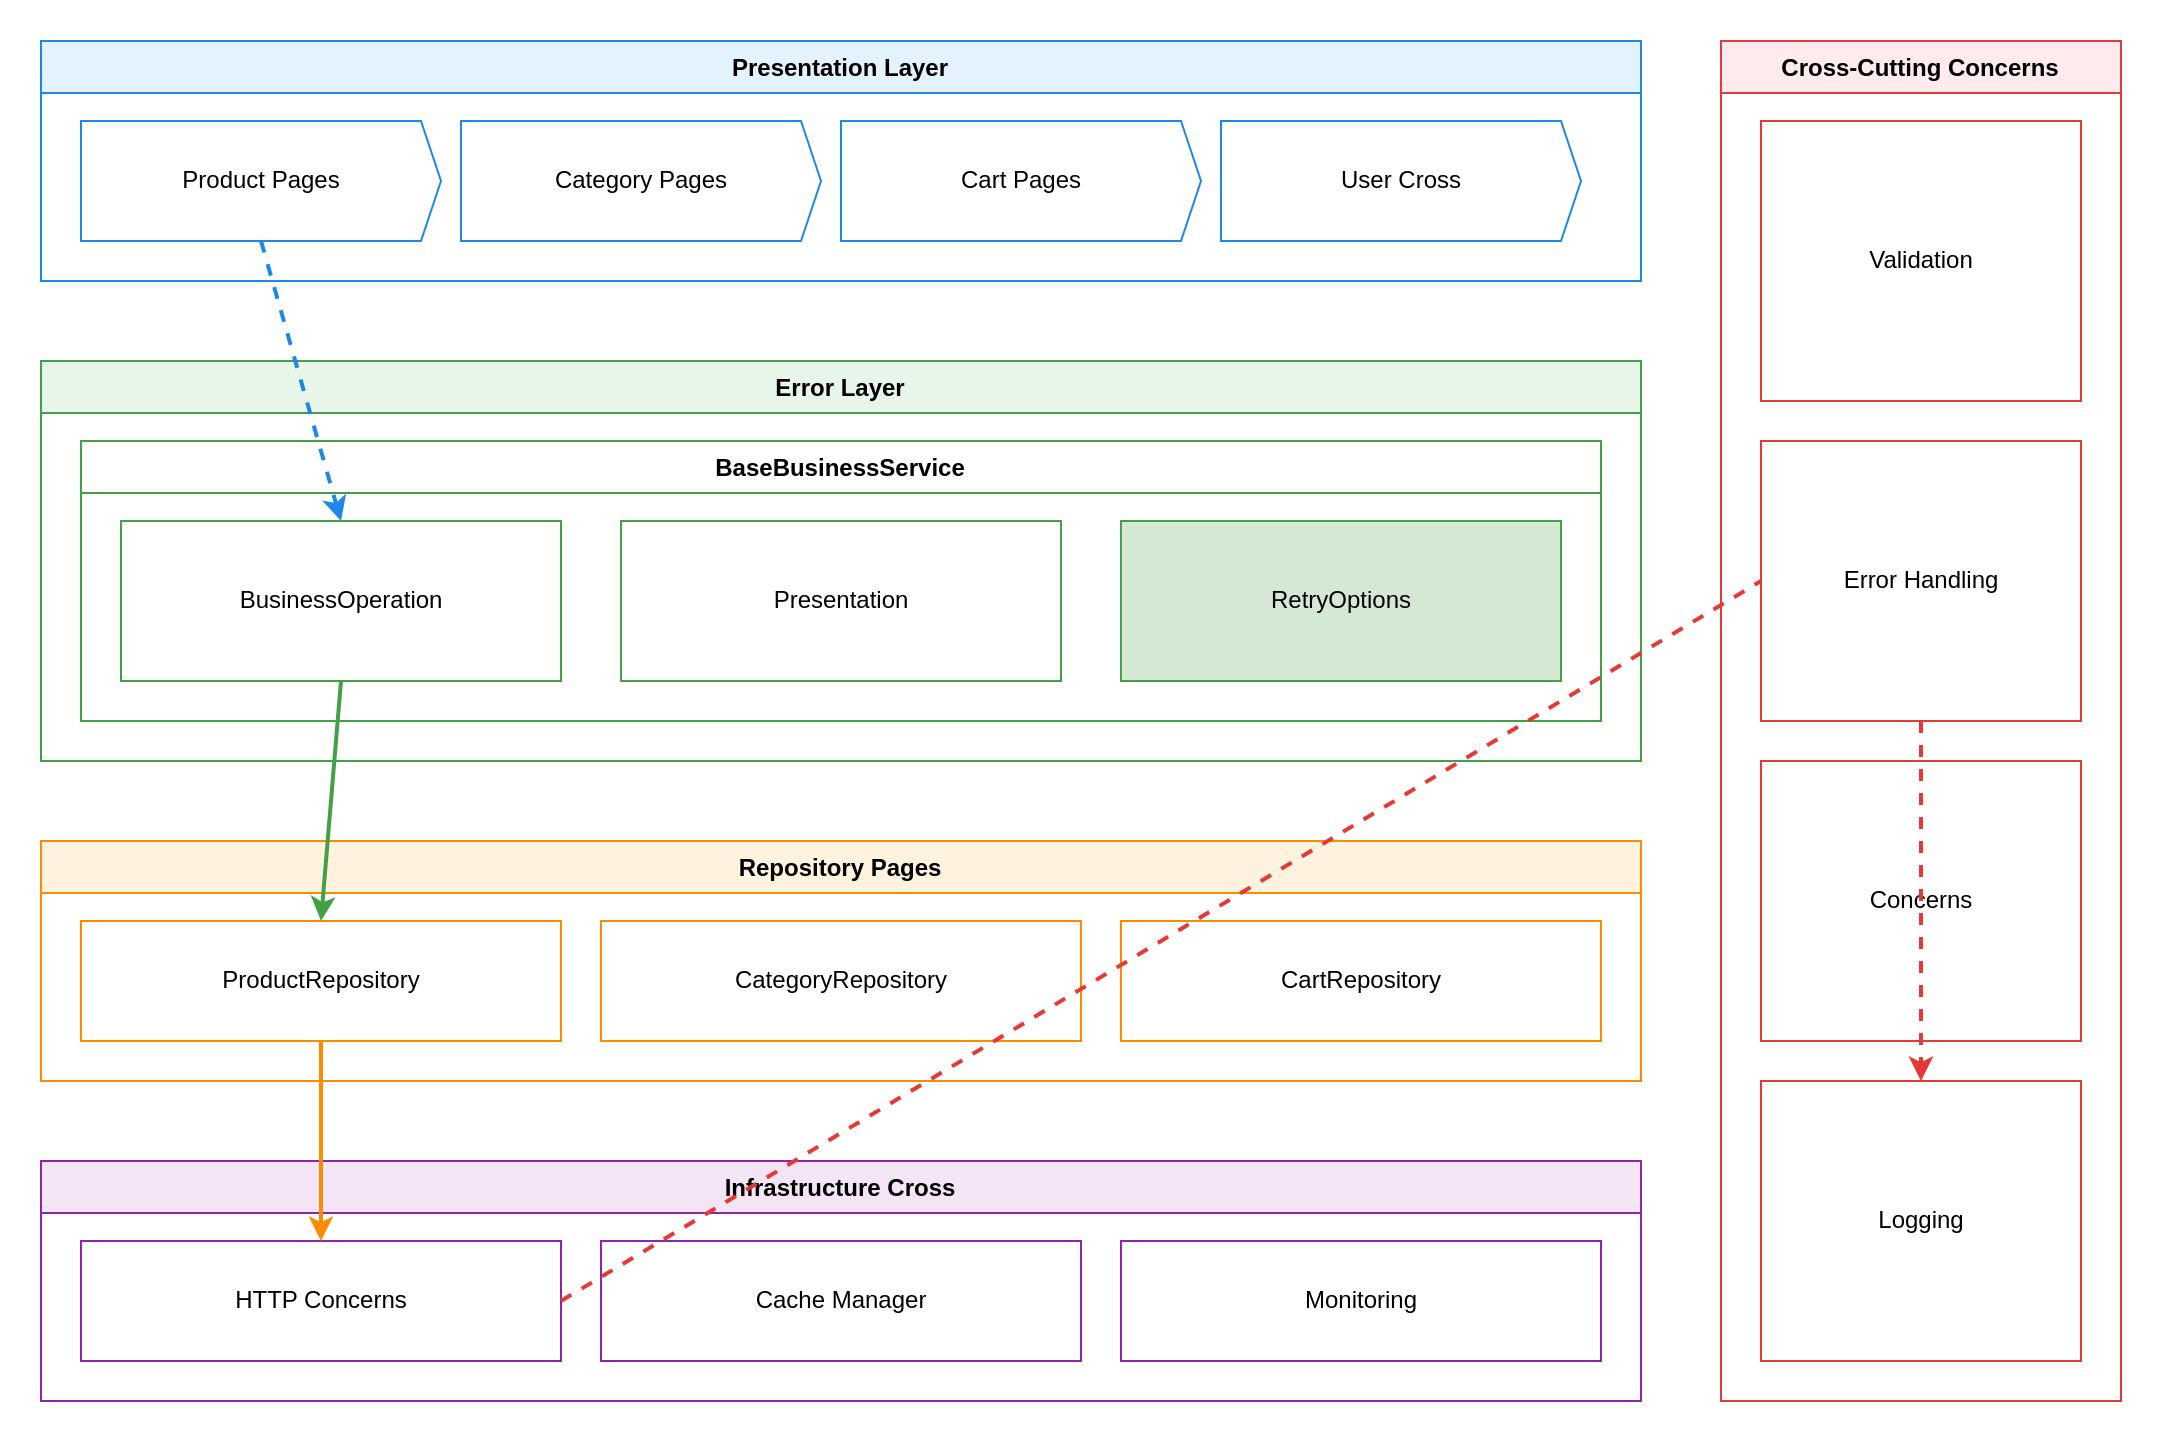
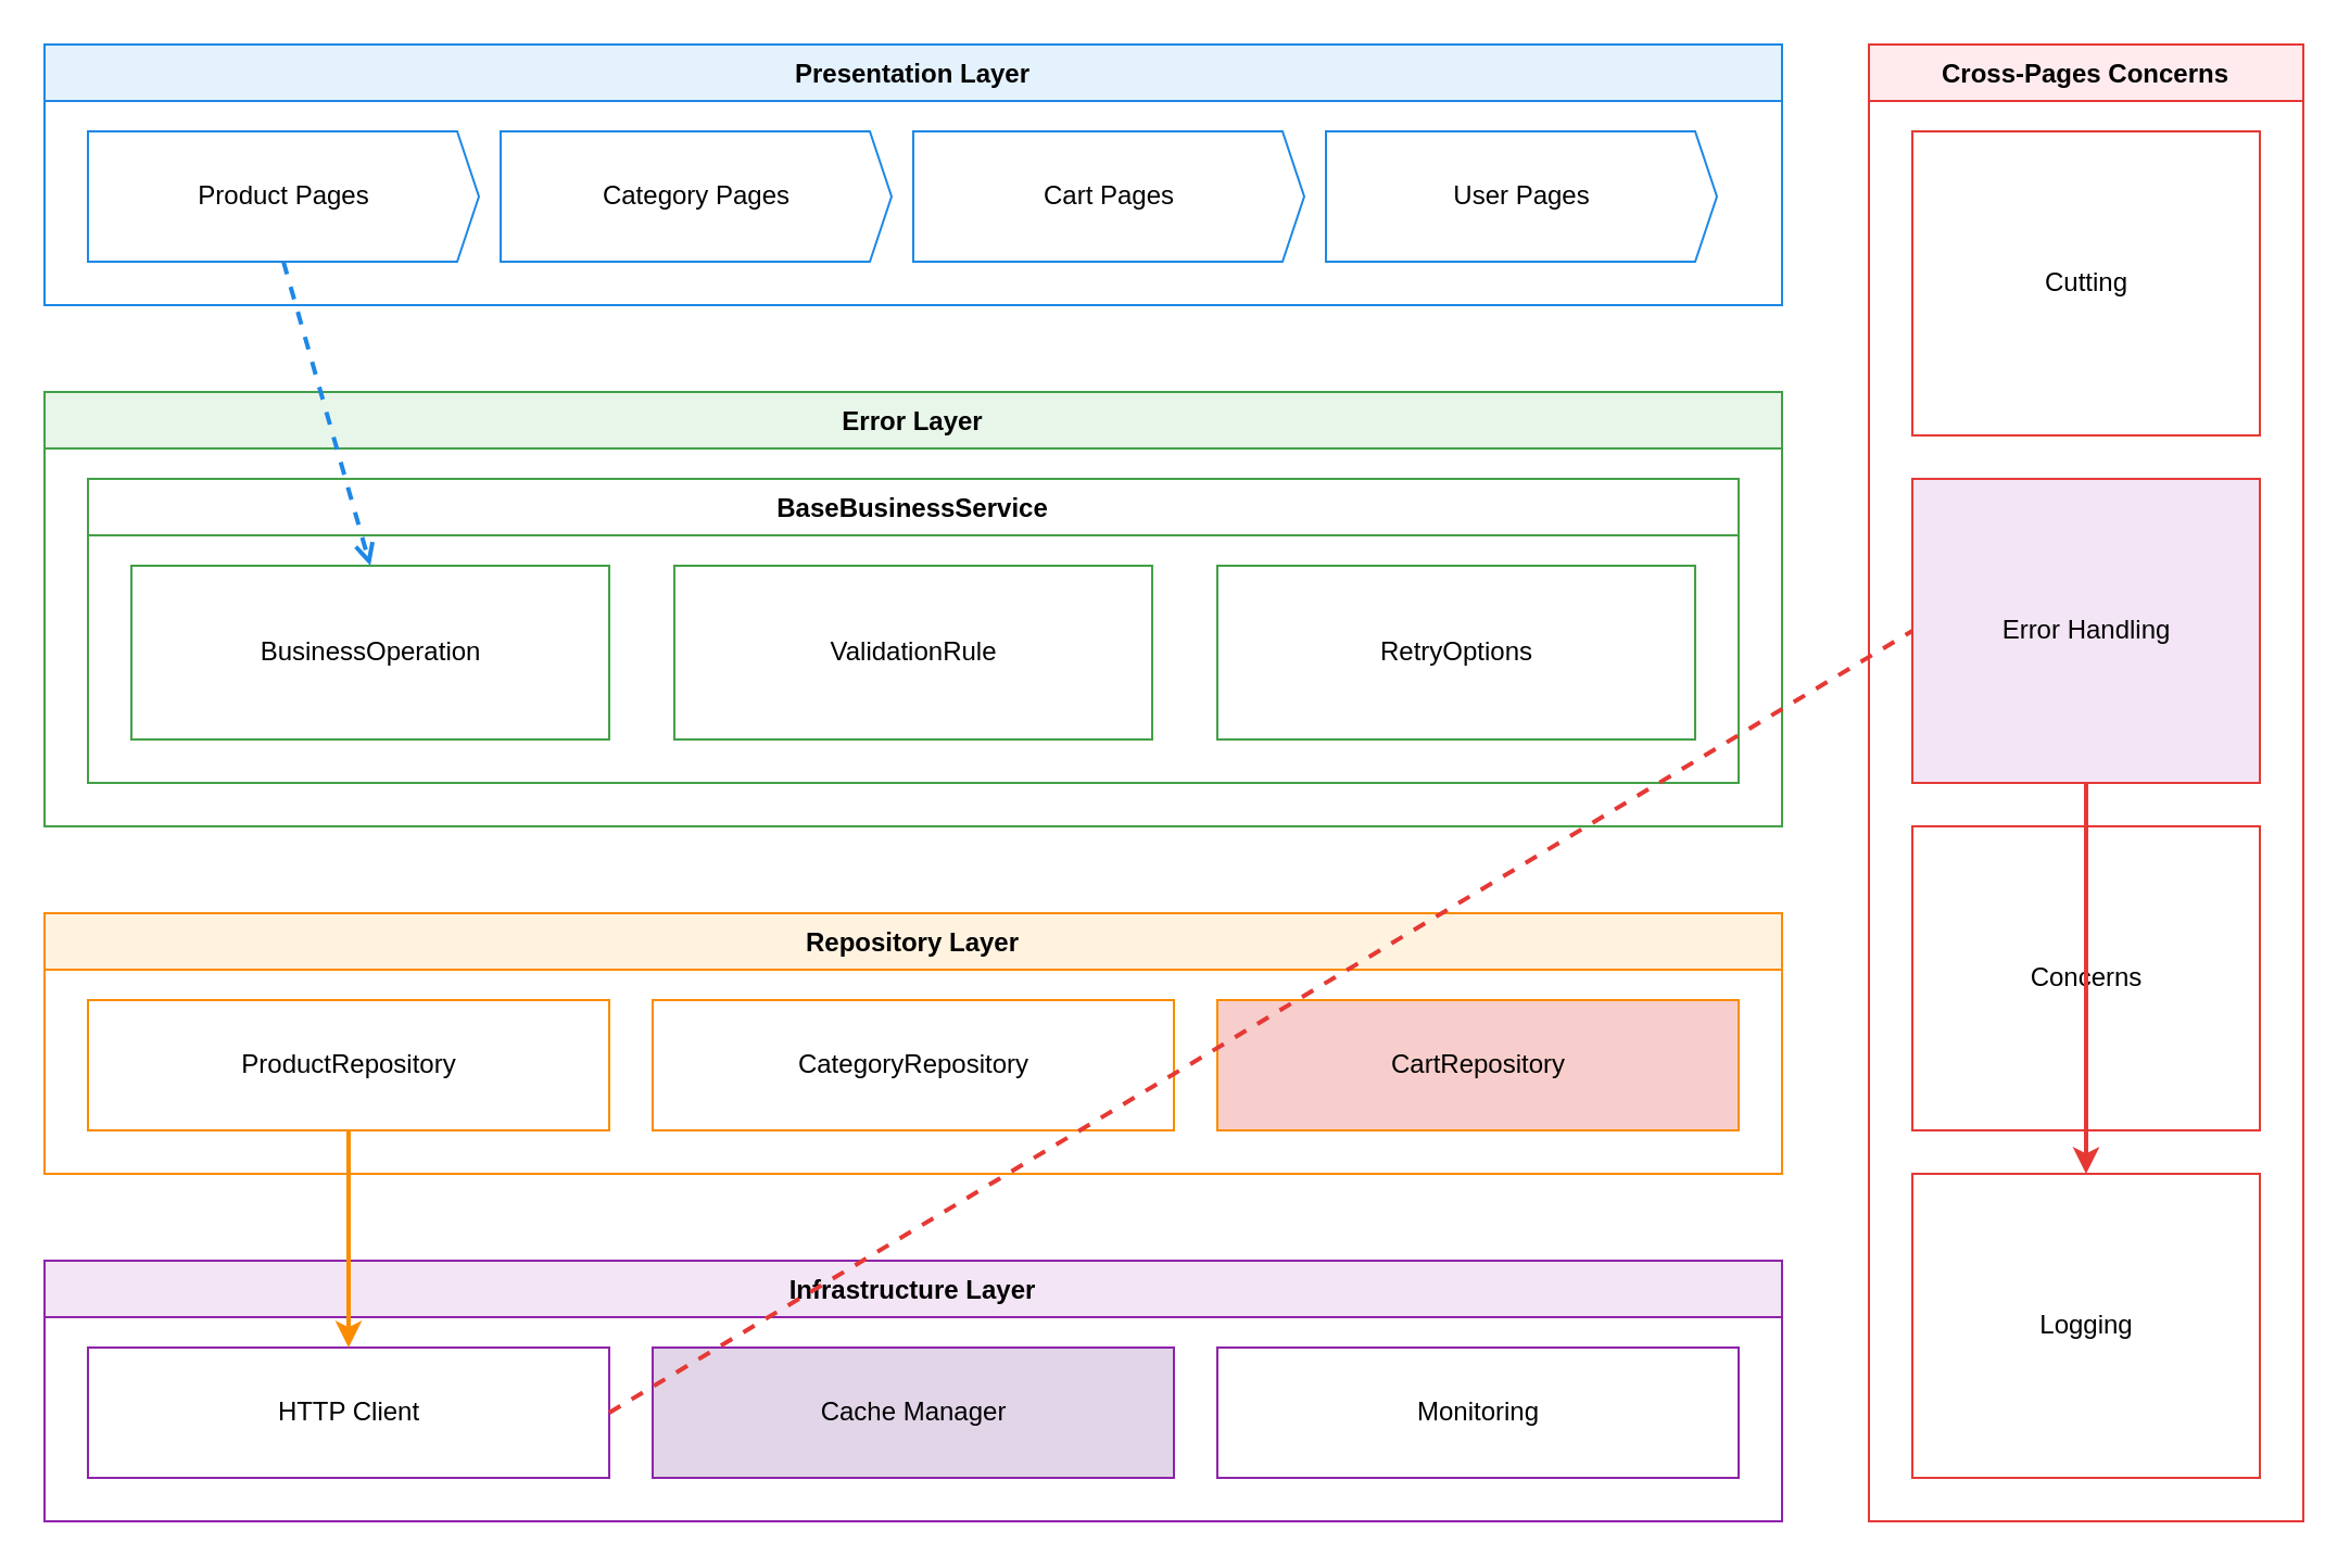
  <mxCell id="0" />
  <mxCell id="1" parent="0" />
  <mxCell id="2" value="Presentation Layer" style="swimlane;fontStyle=1;align=center;verticalAlign=top;childLayout=stackLayout;horizontal=1;startSize=26;horizontalStack=0;resizeParent=1;resizeParentMax=0;resizeLast=0;collapsible=1;marginBottom=0;fillColor=#E3F2FD;strokeColor=#1E88E5;" parent="1" vertex="1"><mxGeometry x="20" y="20" width="800" height="120" as="geometry" /></mxCell>
  <mxCell id="3" value="Product Pages" style="html=1;shadow=0;dashed=0;align=center;verticalAlign=middle;shape=mxgraph.arrows2.arrow;dy=0;dx=10;notch=0;fillColor=#FFFFFF;strokeColor=#1E88E5;" parent="2" vertex="1"><mxGeometry x="20" y="40" width="180" height="60" as="geometry" /></mxCell>
  <mxCell id="4" value="Category Pages" style="html=1;shadow=0;dashed=0;align=center;verticalAlign=middle;shape=mxgraph.arrows2.arrow;dy=0;dx=10;notch=0;fillColor=#FFFFFF;strokeColor=#1E88E5;" parent="2" vertex="1"><mxGeometry x="210" y="40" width="180" height="60" as="geometry" /></mxCell>
  <mxCell id="5" value="Cart Pages" style="html=1;shadow=0;dashed=0;align=center;verticalAlign=middle;shape=mxgraph.arrows2.arrow;dy=0;dx=10;notch=0;fillColor=#FFFFFF;strokeColor=#1E88E5;" parent="2" vertex="1"><mxGeometry x="400" y="40" width="180" height="60" as="geometry" /></mxCell>
- <mxCell id="6" value="User Cross" style="html=1;shadow=0;dashed=0;align=center;verticalAlign=middle;shape=mxgraph.arrows2.arrow;dy=0;dx=10;notch=0;fillColor=#FFFFFF;strokeColor=#1E88E5;" parent="2" vertex="1"><mxGeometry x="590" y="40" width="180" height="60" as="geometry" /></mxCell>
+ <mxCell id="6" value="User Pages" style="html=1;shadow=0;dashed=0;align=center;verticalAlign=middle;shape=mxgraph.arrows2.arrow;dy=0;dx=10;notch=0;fillColor=#FFFFFF;strokeColor=#1E88E5;" parent="2" vertex="1"><mxGeometry x="590" y="40" width="180" height="60" as="geometry" /></mxCell>
  <mxCell id="7" value="Error Layer" style="swimlane;fontStyle=1;align=center;verticalAlign=top;childLayout=stackLayout;horizontal=1;startSize=26;horizontalStack=0;resizeParent=1;resizeParentMax=0;resizeLast=0;collapsible=1;marginBottom=0;fillColor=#E8F5E9;strokeColor=#43A047;" parent="1" vertex="1"><mxGeometry x="20" y="180" width="800" height="200" as="geometry" /></mxCell>
  <mxCell id="8" value="BaseBusinessService" style="swimlane;fontStyle=1;align=center;verticalAlign=top;childLayout=stackLayout;horizontal=1;startSize=26;horizontalStack=0;resizeParent=1;resizeParentMax=0;resizeLast=0;collapsible=1;marginBottom=0;fillColor=#FFFFFF;strokeColor=#43A047;" parent="7" vertex="1"><mxGeometry x="20" y="40" width="760" height="140" as="geometry" /></mxCell>
  <mxCell id="9" value="BusinessOperation" style="html=1;fillColor=#FFFFFF;strokeColor=#43A047;" parent="8" vertex="1"><mxGeometry x="20" y="40" width="220" height="80" as="geometry" /></mxCell>
- <mxCell id="10" value="Presentation" style="html=1;fillColor=#FFFFFF;strokeColor=#43A047;" parent="8" vertex="1"><mxGeometry x="270" y="40" width="220" height="80" as="geometry" /></mxCell>
- <mxCell id="11" value="RetryOptions" style="html=1;fillColor=#d5e8d4;strokeColor=#43A047;" parent="8" vertex="1"><mxGeometry x="520" y="40" width="220" height="80" as="geometry" /></mxCell>
- <mxCell id="12" value="Repository Pages" style="swimlane;fontStyle=1;align=center;verticalAlign=top;childLayout=stackLayout;horizontal=1;startSize=26;horizontalStack=0;resizeParent=1;resizeParentMax=0;resizeLast=0;collapsible=1;marginBottom=0;fillColor=#FFF3E0;strokeColor=#FB8C00;" parent="1" vertex="1"><mxGeometry x="20" y="420" width="800" height="120" as="geometry" /></mxCell>
+ <mxCell id="10" value="ValidationRule" style="html=1;fillColor=#FFFFFF;strokeColor=#43A047;" parent="8" vertex="1"><mxGeometry x="270" y="40" width="220" height="80" as="geometry" /></mxCell>
+ <mxCell id="11" value="RetryOptions" style="html=1;fillColor=#FFFFFF;strokeColor=#43A047;" parent="8" vertex="1"><mxGeometry x="520" y="40" width="220" height="80" as="geometry" /></mxCell>
+ <mxCell id="12" value="Repository Layer" style="swimlane;fontStyle=1;align=center;verticalAlign=top;childLayout=stackLayout;horizontal=1;startSize=26;horizontalStack=0;resizeParent=1;resizeParentMax=0;resizeLast=0;collapsible=1;marginBottom=0;fillColor=#FFF3E0;strokeColor=#FB8C00;" parent="1" vertex="1"><mxGeometry x="20" y="420" width="800" height="120" as="geometry" /></mxCell>
  <mxCell id="13" value="ProductRepository" style="html=1;fillColor=#FFFFFF;strokeColor=#FB8C00;" parent="12" vertex="1"><mxGeometry x="20" y="40" width="240" height="60" as="geometry" /></mxCell>
  <mxCell id="14" value="CategoryRepository" style="html=1;fillColor=#FFFFFF;strokeColor=#FB8C00;" parent="12" vertex="1"><mxGeometry x="280" y="40" width="240" height="60" as="geometry" /></mxCell>
- <mxCell id="15" value="CartRepository" style="html=1;fillColor=#FFFFFF;strokeColor=#FB8C00;" parent="12" vertex="1"><mxGeometry x="540" y="40" width="240" height="60" as="geometry" /></mxCell>
- <mxCell id="16" value="Infrastructure Cross" style="swimlane;fontStyle=1;align=center;verticalAlign=top;childLayout=stackLayout;horizontal=1;startSize=26;horizontalStack=0;resizeParent=1;resizeParentMax=0;resizeLast=0;collapsible=1;marginBottom=0;fillColor=#F3E5F5;strokeColor=#8E24AA;" parent="1" vertex="1"><mxGeometry x="20" y="580" width="800" height="120" as="geometry" /></mxCell>
- <mxCell id="17" value="HTTP Concerns" style="html=1;fillColor=#FFFFFF;strokeColor=#8E24AA;" parent="16" vertex="1"><mxGeometry x="20" y="40" width="240" height="60" as="geometry" /></mxCell>
- <mxCell id="18" value="Cache Manager" style="html=1;fillColor=#FFFFFF;strokeColor=#8E24AA;" parent="16" vertex="1"><mxGeometry x="280" y="40" width="240" height="60" as="geometry" /></mxCell>
+ <mxCell id="15" value="CartRepository" style="html=1;fillColor=#f8cecc;strokeColor=#FB8C00;" parent="12" vertex="1"><mxGeometry x="540" y="40" width="240" height="60" as="geometry" /></mxCell>
+ <mxCell id="16" value="Infrastructure Layer" style="swimlane;fontStyle=1;align=center;verticalAlign=top;childLayout=stackLayout;horizontal=1;startSize=26;horizontalStack=0;resizeParent=1;resizeParentMax=0;resizeLast=0;collapsible=1;marginBottom=0;fillColor=#F3E5F5;strokeColor=#8E24AA;" parent="1" vertex="1"><mxGeometry x="20" y="580" width="800" height="120" as="geometry" /></mxCell>
+ <mxCell id="17" value="HTTP Client" style="html=1;fillColor=#FFFFFF;strokeColor=#8E24AA;" parent="16" vertex="1"><mxGeometry x="20" y="40" width="240" height="60" as="geometry" /></mxCell>
+ <mxCell id="18" value="Cache Manager" style="html=1;fillColor=#e1d5e7;strokeColor=#8E24AA;" parent="16" vertex="1"><mxGeometry x="280" y="40" width="240" height="60" as="geometry" /></mxCell>
  <mxCell id="19" value="Monitoring" style="html=1;fillColor=#FFFFFF;strokeColor=#8E24AA;" parent="16" vertex="1"><mxGeometry x="540" y="40" width="240" height="60" as="geometry" /></mxCell>
- <mxCell id="20" value="Cross-Cutting Concerns" style="swimlane;fontStyle=1;align=center;verticalAlign=top;childLayout=stackLayout;horizontal=1;startSize=26;horizontalStack=0;resizeParent=1;resizeParentMax=0;resizeLast=0;collapsible=1;marginBottom=0;fillColor=#FFEBEE;strokeColor=#E53935;" parent="1" vertex="1"><mxGeometry x="860" y="20" width="200" height="680" as="geometry" /></mxCell>
- <mxCell id="21" value="Validation" style="html=1;fillColor=#FFFFFF;strokeColor=#E53935;" parent="20" vertex="1"><mxGeometry x="20" y="40" width="160" height="140" as="geometry" /></mxCell>
- <mxCell id="22" value="Error Handling" style="html=1;fillColor=#FFFFFF;strokeColor=#E53935;" parent="20" vertex="1"><mxGeometry x="20" y="200" width="160" height="140" as="geometry" /></mxCell>
+ <mxCell id="20" value="Cross-Pages Concerns" style="swimlane;fontStyle=1;align=center;verticalAlign=top;childLayout=stackLayout;horizontal=1;startSize=26;horizontalStack=0;resizeParent=1;resizeParentMax=0;resizeLast=0;collapsible=1;marginBottom=0;fillColor=#FFEBEE;strokeColor=#E53935;" parent="1" vertex="1"><mxGeometry x="860" y="20" width="200" height="680" as="geometry" /></mxCell>
+ <mxCell id="21" value="Cutting" style="html=1;fillColor=#FFFFFF;strokeColor=#E53935;" parent="20" vertex="1"><mxGeometry x="20" y="40" width="160" height="140" as="geometry" /></mxCell>
+ <mxCell id="22" value="Error Handling" style="html=1;fillColor=#f3e5f5;strokeColor=#E53935;" parent="20" vertex="1"><mxGeometry x="20" y="200" width="160" height="140" as="geometry" /></mxCell>
  <mxCell id="23" value="Concerns" style="html=1;fillColor=#FFFFFF;strokeColor=#E53935;" parent="20" vertex="1"><mxGeometry x="20" y="360" width="160" height="140" as="geometry" /></mxCell>
  <mxCell id="24" value="Logging" style="html=1;fillColor=#FFFFFF;strokeColor=#E53935;" parent="20" vertex="1"><mxGeometry x="20" y="520" width="160" height="140" as="geometry" /></mxCell>
- <mxCell id="25" value="" style="endArrow=classic;html=1;strokeColor=#1E88E5;strokeWidth=2;dashed=1;exitX=0.5;exitY=1;entryX=0.5;entryY=0;" parent="1" source="3" target="9" edge="1"><mxGeometry relative="1" as="geometry" /></mxCell>
- <mxCell id="26" value="" style="endArrow=classic;html=1;strokeColor=#43A047;strokeWidth=2;exitX=0.5;exitY=1;entryX=0.5;entryY=0;" parent="1" source="9" target="13" edge="1"><mxGeometry relative="1" as="geometry" /></mxCell>
+ <mxCell id="25" value="" style="endArrow=open;html=1;strokeColor=#1E88E5;strokeWidth=2;dashed=1;exitX=0.5;exitY=1;entryX=0.5;entryY=0;" parent="1" source="3" target="9" edge="1"><mxGeometry relative="1" as="geometry" /></mxCell>
  <mxCell id="27" value="" style="endArrow=classic;html=1;strokeColor=#FB8C00;strokeWidth=2;exitX=0.5;exitY=1;entryX=0.5;entryY=0;" parent="1" source="13" target="17" edge="1"><mxGeometry relative="1" as="geometry" /></mxCell>
  <mxCell id="28" value="" style="endArrow=none;html=1;strokeColor=#E53935;strokeWidth=2;dashed=1;exitX=1;exitY=0.5;entryX=0;entryY=0.5;" parent="1" source="17" target="22" edge="1"><mxGeometry relative="1" as="geometry" /></mxCell>
- <mxCell id="29" value="" style="endArrow=classic;html=1;strokeColor=#E53935;strokeWidth=2;dashed=1;exitX=0.5;exitY=1;entryX=0.5;entryY=0;" parent="1" source="22" target="24" edge="1"><mxGeometry relative="1" as="geometry" /></mxCell>
+ <mxCell id="29" value="" style="endArrow=classic;html=1;strokeColor=#E53935;strokeWidth=2;dashed=0;exitX=0.5;exitY=1;entryX=0.5;entryY=0;" parent="1" source="22" target="24" edge="1"><mxGeometry relative="1" as="geometry" /></mxCell>
